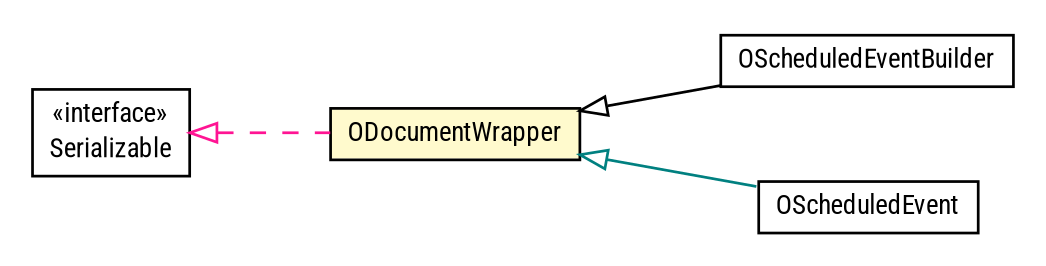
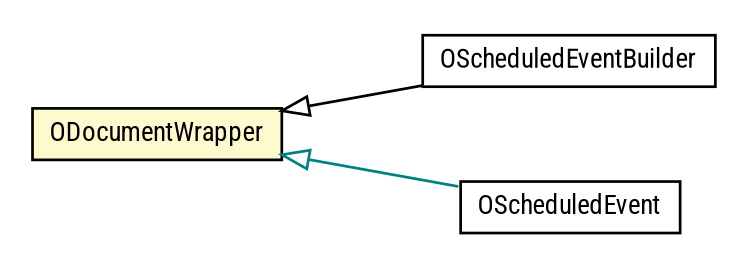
  digraph {
    fontname="Roboto Condensed"
    nodesep=0.25
    rankdir=LR
    ranksep=0.5
    node [fontcolor=black fontname="Roboto Condensed" fontsize=10.0 shape=plaintext]
    edge [arrowtail=empty dir=back fontname="Roboto Condensed" fontsize=10 headport=p labelfontname=Helvetica labelfontsize=10 tailport=p]
    n1 [label=<<table title="com.orientechnologies.orient.core.type.ODocumentWrapper" border="0" cellborder="1" cellspacing="0" cellpadding="2" port="p" bgcolor="lemonChiffon" href="./ODocumentWrapper.html"> 		<tr><td><table border="0" cellspacing="0" cellpadding="1"> <tr><td align="center" balign="center"> ODocumentWrapper </td></tr> 		</table></td></tr> 		</table>>]
    n2 [label=<<table title="com.orientechnologies.orient.core.schedule.OScheduledEventBuilder" border="0" cellborder="1" cellspacing="0" cellpadding="2" port="p" href="../schedule/OScheduledEventBuilder.html"> 		<tr><td><table border="0" cellspacing="0" cellpadding="1"> <tr><td align="center" balign="center"> OScheduledEventBuilder </td></tr> 		</table></td></tr> 		</table>>]
    n3 [label=<<table title="com.orientechnologies.orient.core.schedule.OScheduledEvent" border="0" cellborder="1" cellspacing="0" cellpadding="2" port="p" href="../schedule/OScheduledEvent.html"> 		<tr><td><table border="0" cellspacing="0" cellpadding="1"> <tr><td align="center" balign="center"> OScheduledEvent </td></tr> 		</table></td></tr> 		</table>>]
-   n4 [label=<<table title="java.io.Serializable" border="0" cellborder="1" cellspacing="0" cellpadding="2" port="p" href="http://java.sun.com/j2se/1.4.2/docs/api/java/io/Serializable.html"> 		<tr><td><table border="0" cellspacing="0" cellpadding="1"> <tr><td align="center" balign="center"> &#171;interface&#187; </td></tr> <tr><td align="center" balign="center"> Serializable </td></tr> 		</table></td></tr> 		</table>>]
    n1 -> n2 [color=black]
    n1 -> n3 [color=teal]
-   n4 -> n1 [color=deeppink style=dashed]
  }
